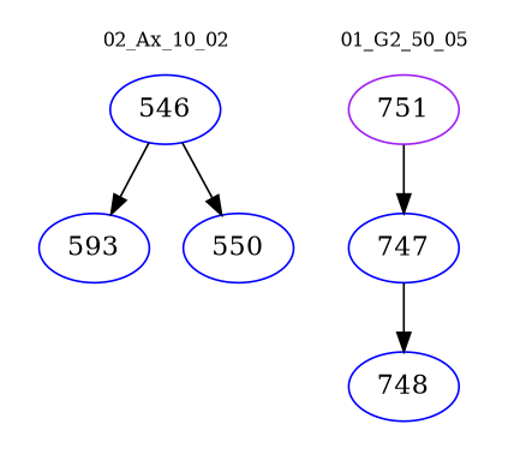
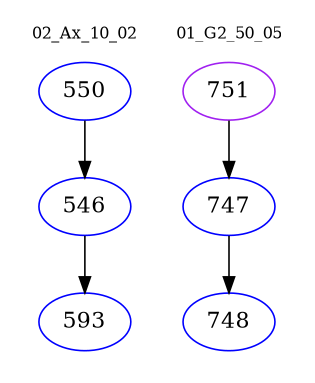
  digraph {
    node [color=blue]
    edge [color=black]
    n1 [label=546]
    n2 [label=593]
    n3 [label=550]
    n4 [label=747]
    n5 [label=748]
    n6 [color=purple label=751]
    subgraph cluster_1 {
      color=white
      fontsize=10
      label="02_Ax_10_02"
      n1
      n2
      n3
    }
    subgraph cluster_2 {
      color=white
      fontsize=10
      label="01_G2_50_05"
      n4
      n5
      n6
    }
    n1 -> n2
-   n1 -> n3
+   n3 -> n1
    n4 -> n5
    n6 -> n4
  }
